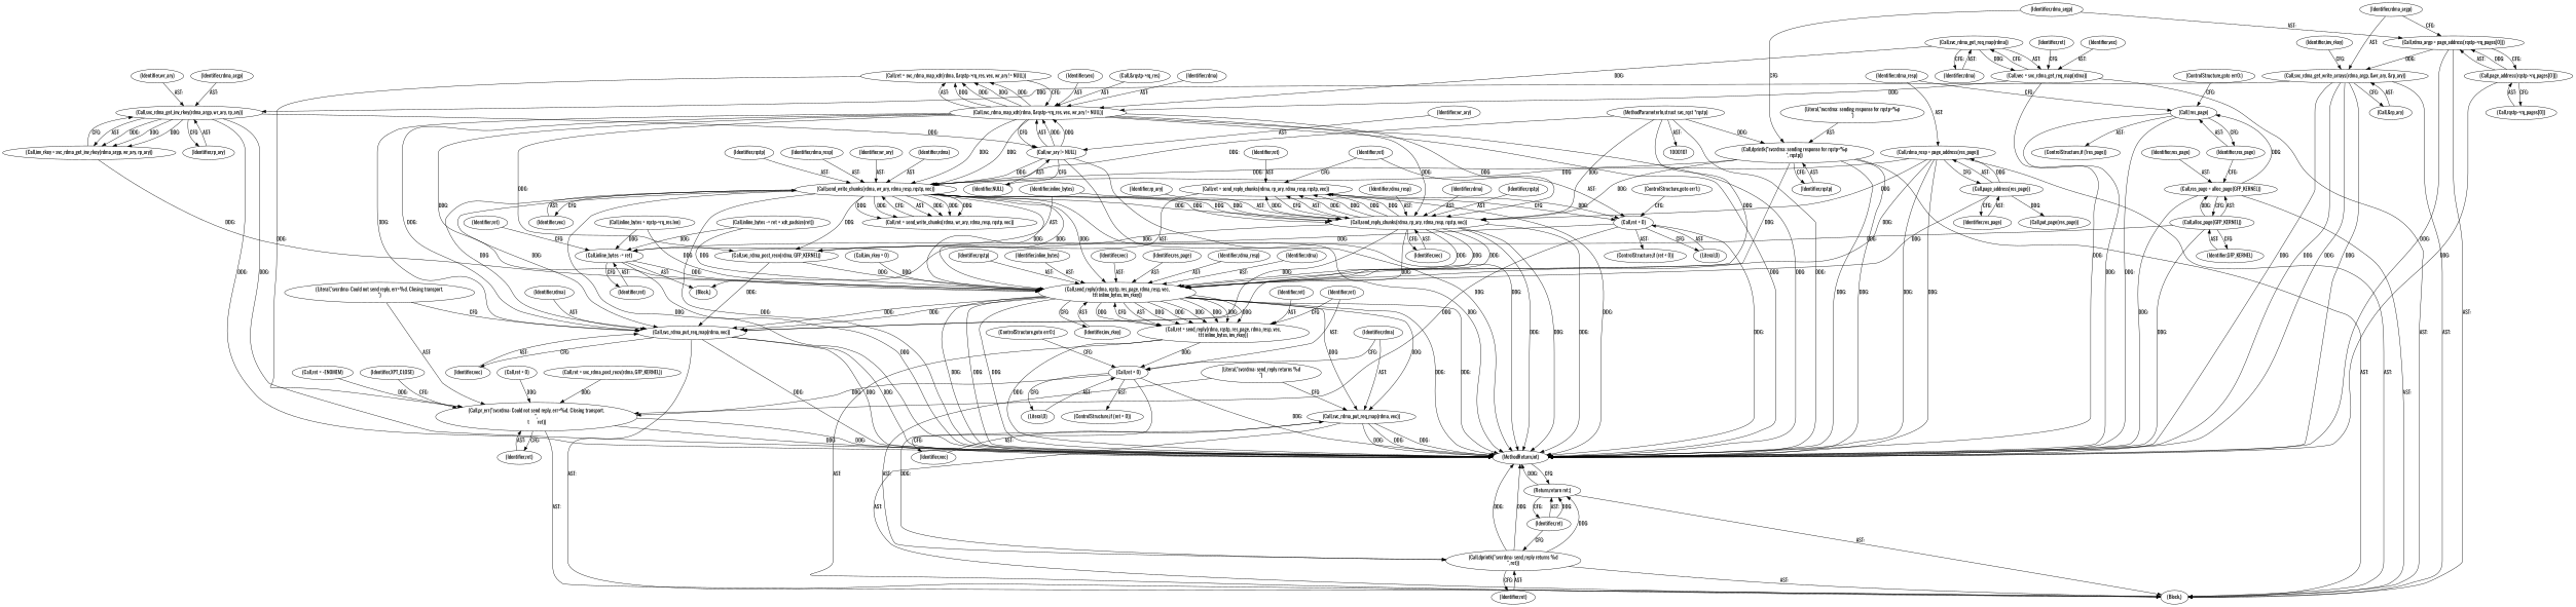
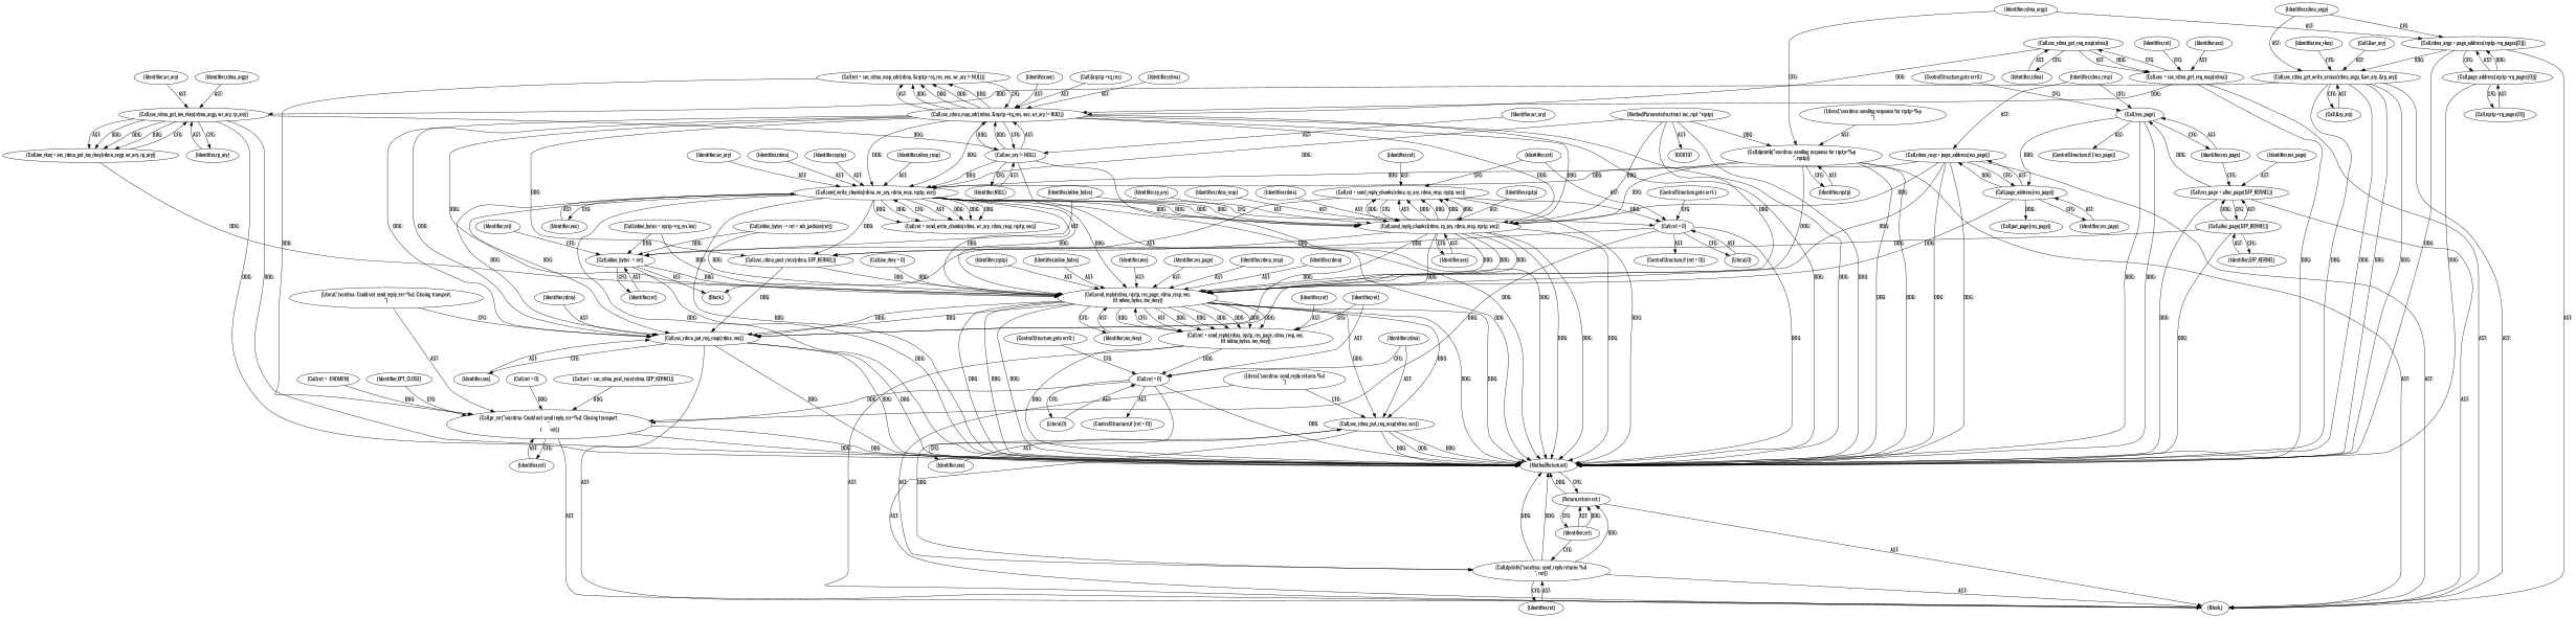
  digraph {
    fontname=Oswald
    node [fontname=Oswald]
    edge [fontname=Oswald]
    n1 [label="(Call,ret = send_reply_chunks(rdma, rp_ary, rdma_resp, rqstp, vec))"]
    n2 [label="(Call,send_reply_chunks(rdma, rp_ary, rdma_resp, rqstp, vec))"]
    n3 [label="(Call,ret < 0)"]
    n4 [label="(MethodReturn,int)"]
    n5 [label="(Block,)"]
    n6 [label="(Call,send_reply(rdma, rqstp, res_page, rdma_resp, vec,\n\t\t\t inline_bytes, inv_rkey))"]
    n7 [label="(Call,svc_rdma_put_req_map(rdma, vec))"]
    n8 [label="(Identifier,vec)"]
    n9 [label="(Call,svc_rdma_post_recv(rdma, GFP_KERNEL))"]
    n10 [label="(Call,inline_bytes -= ret)"]
    n11 [label="(Call,pr_err(\"svcrdma: Could not send reply, err=%d. Closing transport.\n\",\n \t       ret))"]
    n12 [label="(ControlStructure,if (ret < 0))"]
    n13 [label="(Literal,0)"]
    n14 [label="(Return,return ret;)"]
    n15 [label="(Call,ret = send_reply(rdma, rqstp, res_page, rdma_resp, vec,\n\t\t\t inline_bytes, inv_rkey))"]
    n16 [label="(Call,svc_rdma_put_req_map(rdma, vec))"]
    n17 [label="(Identifier,inv_rkey)"]
    n18 [label="(Block,)"]
    n19 [label="(Identifier,vec)"]
    n20 [label="(Call,send_write_chunks(rdma, wr_ary, rdma_resp, rqstp, vec))"]
    n21 [label="(Call,ret = send_write_chunks(rdma, wr_ary, rdma_resp, rqstp, vec))"]
    n22 [label="(Identifier,vec)"]
    n23 [label="(Call,svc_rdma_map_xdr(rdma, &rqstp->rq_res, vec, wr_ary != NULL))"]
    n24 [label="(Call,wr_ary != NULL)"]
    n25 [label="(Call,ret = svc_rdma_map_xdr(rdma, &rqstp->rq_res, vec, wr_ary != NULL))"]
    n26 [label="(Identifier,NULL)"]
    n27 [label="(Call,svc_rdma_get_req_map(rdma))"]
    n28 [label="(Call,vec = svc_rdma_get_req_map(rdma))"]
    n29 [label="(Identifier,rdma)"]
    n30 [label="(Call,svc_rdma_get_inv_rkey(rdma_argp, wr_ary, rp_ary))"]
    n31 [label="(Call,inv_rkey = svc_rdma_get_inv_rkey(rdma_argp, wr_ary, rp_ary))"]
    n32 [label="(Identifier,rp_ary)"]
    n33 [label="(Call,svc_rdma_get_write_arrays(rdma_argp, &wr_ary, &rp_ary))"]
    n34 [label="(Call,&rp_ary)"]
    n35 [label="(Call,rdma_argp = page_address(rqstp->rq_pages[0]))"]
    n36 [label="(Call,page_address(rqstp->rq_pages[0]))"]
    n37 [label="(Call,rqstp->rq_pages[0])"]
    n38 [label="(Call,rdma_resp = page_address(res_page))"]
    n39 [label="(Call,page_address(res_page))"]
    n40 [label="(Identifier,res_page)"]
    n41 [label="(Call,put_page(res_page))"]
    n42 [label="(Call,!res_page)"]
    n43 [label="(ControlStructure,if (!res_page))"]
    n44 [label="(Identifier,res_page)"]
    n45 [label="(Call,res_page = alloc_page(GFP_KERNEL))"]
    n46 [label="(Call,alloc_page(GFP_KERNEL))"]
    n47 [label="(Identifier,GFP_KERNEL)"]
    n48 [label="(Call,dprintk(\"svcrdma: sending response for rqstp=%p\n\", rqstp))"]
    n49 [label="(Identifier,rqstp)"]
    n50 [label="(MethodParameterIn,struct svc_rqst *rqstp)"]
    1000107
    n52 [label="(Identifier,ret)"]
    n53 [label="(Identifier,ret)"]
    n54 [label="(Call,ret < 0)"]
    n55 [label="(Identifier,vec)"]
    n56 [label="(Call,dprintk(\"svcrdma: send_reply returns %d\n\", ret))"]
    n57 [label="(Literal,0)"]
    n58 [label="(ControlStructure,if (ret < 0))"]
    n59 [label="(Identifier,ret)"]
    n60 [label="(Identifier,ret)"]
    n61 [label="(Call,inline_bytes = rqstp->rq_res.len)"]
    n62 [label="(Call,inv_rkey = 0)"]
    n63 [label="(Identifier,ret)"]
    n64 [label="(Identifier,wr_ary)"]
    n65 [label="(Identifier,rdma)"]
    n66 [label="(Identifier,rp_ary)"]
    n67 [label="(Identifier,rqstp)"]
    n68 [label="(Identifier,rdma)"]
    n69 [label="(Identifier,ret)"]
    n70 [label="(Identifier,ret)"]
    n71 [label="(Identifier,rdma_resp)"]
    n72 [label="(Identifier,res_page)"]
    n73 [label="(Literal,\"svcrdma: sending response for rqstp=%p\n\")"]
    n74 [label="(Call,ret = svc_rdma_post_recv(rdma, GFP_KERNEL))"]
    n75 [label="(Identifier,rdma)"]
    n76 [label="(Identifier,rqstp)"]
    n77 [label="(ControlStructure,goto err1;)"]
    n78 [label="(Identifier,inline_bytes)"]
    n79 [label="(Identifier,rdma)"]
    n80 [label="(Identifier,vec)"]
    n81 [label="(Call,&rqstp->rq_res)"]
    n82 [label="(Identifier,wr_ary)"]
    n83 [label="(Call,inline_bytes -= ret + xdr_padsize(ret))"]
    n84 [label="(Identifier,vec)"]
    n85 [label="(Identifier,ret)"]
    n86 [label="(Identifier,inv_rkey)"]
    n87 [label="(Identifier,rdma_argp)"]
    n88 [label="(Call,ret = -ENOMEM)"]
    n89 [label="(Identifier,rdma_resp)"]
    n90 [label="(Identifier,res_page)"]
    n91 [label="(Identifier,XPT_CLOSE)"]
    n92 [label="(Literal,\"svcrdma: Could not send reply, err=%d. Closing transport.\n\")"]
    n93 [label="(Identifier,ret)"]
    n94 [label="(Literal,\"svcrdma: send_reply returns %d\n\")"]
+   n95 [label="(Call,&wr_ary)"]
    n96 [label="(Identifier,rdma_argp)"]
    n97 [label="(Identifier,rqstp)"]
    n98 [label="(ControlStructure,goto err0;)"]
    n99 [label="(Identifier,vec)"]
    n100 [label="(ControlStructure,goto err0;)"]
    n101 [label="(Identifier,rdma_resp)"]
    n102 [label="(Identifier,rdma)"]
    n103 [label="(Identifier,rdma_argp)"]
    n104 [label="(Identifier,ret)"]
    n105 [label="(Identifier,wr_ary)"]
    n106 [label="(Identifier,inline_bytes)"]
    n107 [label="(Call,ret < 0)"]
    n108 [label="(Identifier,rdma)"]
    n109 [label="(Identifier,rdma_resp)"]
    n1 -> n2 [label="CFG: "]
    n1 -> n3 [label="DDG: "]
    n1 -> n4 [label="DDG: "]
    n1 -> n5 [label="AST: "]
    n2 -> n1 [label="AST: "]
    n2 -> n1 [label="DDG: "]
    n2 -> n1 [label="DDG: "]
    n2 -> n1 [label="DDG: "]
    n2 -> n1 [label="DDG: "]
    n2 -> n1 [label="DDG: "]
    n2 -> n4 [label="DDG: "]
    n2 -> n4 [label="DDG: "]
    n2 -> n4 [label="DDG: "]
    n2 -> n6 [label="DDG: "]
    n2 -> n6 [label="DDG: "]
    n2 -> n6 [label="DDG: "]
    n2 -> n7 [label="DDG: "]
    n2 -> n7 [label="DDG: "]
    n2 -> n8 [label="CFG: "]
    n2 -> n9 [label="DDG: "]
    n3 -> n4 [label="DDG: "]
    n3 -> n10 [label="DDG: "]
    n3 -> n11 [label="DDG: "]
    n3 -> n12 [label="AST: "]
    n3 -> n13 [label="CFG: "]
    n4 -> n14 [label="CFG: "]
    n6 -> n4 [label="DDG: "]
    n6 -> n4 [label="DDG: "]
    n6 -> n4 [label="DDG: "]
    n6 -> n4 [label="DDG: "]
    n6 -> n4 [label="DDG: "]
    n6 -> n7 [label="DDG: "]
    n6 -> n7 [label="DDG: "]
    n6 -> n15 [label="AST: "]
    n6 -> n15 [label="DDG: "]
    n6 -> n15 [label="DDG: "]
    n6 -> n15 [label="DDG: "]
    n6 -> n15 [label="DDG: "]
    n6 -> n15 [label="DDG: "]
    n6 -> n15 [label="DDG: "]
    n6 -> n15 [label="DDG: "]
    n6 -> n16 [label="DDG: "]
    n6 -> n16 [label="DDG: "]
    n6 -> n17 [label="CFG: "]
    n7 -> n4 [label="DDG: "]
    n7 -> n4 [label="DDG: "]
    n7 -> n4 [label="DDG: "]
    n7 -> n18 [label="AST: "]
    n7 -> n19 [label="CFG: "]
    n8 -> n2 [label="AST: "]
    n9 -> n6 [label="DDG: "]
    n9 -> n7 [label="DDG: "]
    n10 -> n4 [label="DDG: "]
    n10 -> n5 [label="AST: "]
    n10 -> n6 [label="DDG: "]
    n10 -> n52 [label="CFG: "]
    n11 -> n4 [label="DDG: "]
    n11 -> n4 [label="DDG: "]
    n11 -> n18 [label="AST: "]
    n11 -> n53 [label="CFG: "]
    n13 -> n3 [label="AST: "]
    n14 -> n4 [label="DDG: "]
    n14 -> n18 [label="AST: "]
    n14 -> n60 [label="CFG: "]
    n15 -> n4 [label="DDG: "]
    n15 -> n6 [label="CFG: "]
    n15 -> n18 [label="AST: "]
    n15 -> n54 [label="DDG: "]
    n16 -> n4 [label="DDG: "]
    n16 -> n4 [label="DDG: "]
    n16 -> n4 [label="DDG: "]
    n16 -> n18 [label="AST: "]
    n16 -> n55 [label="CFG: "]
    n17 -> n6 [label="AST: "]
    n19 -> n7 [label="AST: "]
    n20 -> n2 [label="DDG: "]
    n20 -> n2 [label="DDG: "]
    n20 -> n2 [label="DDG: "]
    n20 -> n2 [label="DDG: "]
    n20 -> n4 [label="DDG: "]
    n20 -> n4 [label="DDG: "]
    n20 -> n4 [label="DDG: "]
    n20 -> n6 [label="DDG: "]
    n20 -> n6 [label="DDG: "]
    n20 -> n6 [label="DDG: "]
    n20 -> n7 [label="DDG: "]
    n20 -> n7 [label="DDG: "]
    n20 -> n9 [label="DDG: "]
    n20 -> n21 [label="AST: "]
    n20 -> n21 [label="DDG: "]
    n20 -> n21 [label="DDG: "]
    n20 -> n21 [label="DDG: "]
    n20 -> n21 [label="DDG: "]
    n20 -> n21 [label="DDG: "]
    n20 -> n22 [label="CFG: "]
    n21 -> n20 [label="CFG: "]
    n22 -> n20 [label="AST: "]
    n23 -> n2 [label="DDG: "]
    n23 -> n2 [label="DDG: "]
    n23 -> n4 [label="DDG: "]
    n23 -> n4 [label="DDG: "]
    n23 -> n6 [label="DDG: "]
    n23 -> n7 [label="DDG: "]
    n23 -> n7 [label="DDG: "]
    n23 -> n9 [label="DDG: "]
    n23 -> n20 [label="DDG: "]
    n23 -> n20 [label="DDG: "]
    n23 -> n24 [label="CFG: "]
    n23 -> n25 [label="AST: "]
    n23 -> n25 [label="DDG: "]
    n23 -> n25 [label="DDG: "]
    n23 -> n25 [label="DDG: "]
    n23 -> n25 [label="DDG: "]
    n24 -> n4 [label="DDG: "]
    n24 -> n4 [label="DDG: "]
    n24 -> n20 [label="DDG: "]
    n24 -> n23 [label="AST: "]
    n24 -> n23 [label="DDG: "]
    n24 -> n23 [label="DDG: "]
    n24 -> n26 [label="CFG: "]
    n25 -> n11 [label="DDG: "]
    n25 -> n23 [label="CFG: "]
    n26 -> n24 [label="AST: "]
    n27 -> n23 [label="DDG: "]
    n27 -> n28 [label="AST: "]
    n27 -> n28 [label="DDG: "]
    n27 -> n29 [label="CFG: "]
    n28 -> n4 [label="DDG: "]
    n28 -> n18 [label="AST: "]
    n28 -> n23 [label="DDG: "]
    n28 -> n27 [label="CFG: "]
    n29 -> n27 [label="AST: "]
    n30 -> n4 [label="DDG: "]
    n30 -> n4 [label="DDG: "]
    n30 -> n24 [label="DDG: "]
    n30 -> n31 [label="AST: "]
    n30 -> n31 [label="DDG: "]
    n30 -> n31 [label="DDG: "]
    n30 -> n31 [label="DDG: "]
    n30 -> n32 [label="CFG: "]
    n31 -> n6 [label="DDG: "]
    n31 -> n30 [label="CFG: "]
    n32 -> n30 [label="AST: "]
    n33 -> n4 [label="DDG: "]
    n33 -> n4 [label="DDG: "]
    n33 -> n4 [label="DDG: "]
    n33 -> n4 [label="DDG: "]
    n33 -> n18 [label="AST: "]
    n33 -> n30 [label="DDG: "]
    n33 -> n34 [label="CFG: "]
    n34 -> n33 [label="AST: "]
    n35 -> n4 [label="DDG: "]
    n35 -> n18 [label="AST: "]
    n35 -> n33 [label="DDG: "]
    n35 -> n36 [label="CFG: "]
    n36 -> n4 [label="DDG: "]
    n36 -> n35 [label="AST: "]
    n36 -> n35 [label="DDG: "]
    n36 -> n37 [label="CFG: "]
    n37 -> n36 [label="AST: "]
    n38 -> n2 [label="DDG: "]
    n38 -> n4 [label="DDG: "]
    n38 -> n4 [label="DDG: "]
    n38 -> n6 [label="DDG: "]
    n38 -> n18 [label="AST: "]
    n38 -> n20 [label="DDG: "]
    n38 -> n39 [label="CFG: "]
    n39 -> n6 [label="DDG: "]
    n39 -> n38 [label="AST: "]
    n39 -> n38 [label="DDG: "]
    n39 -> n40 [label="CFG: "]
    n39 -> n41 [label="DDG: "]
    n40 -> n39 [label="AST: "]
    n42 -> n4 [label="DDG: "]
    n42 -> n4 [label="DDG: "]
+   n42 -> n39 [label="DDG: "]
    n42 -> n43 [label="AST: "]
    n42 -> n44 [label="CFG: "]
    n44 -> n42 [label="AST: "]
    n44 -> n45 [label="CFG: "]
    n45 -> n4 [label="DDG: "]
    n45 -> n18 [label="AST: "]
    n45 -> n42 [label="DDG: "]
    n45 -> n46 [label="CFG: "]
    n46 -> n4 [label="DDG: "]
    n46 -> n9 [label="DDG: "]
    n46 -> n45 [label="AST: "]
    n46 -> n45 [label="DDG: "]
    n46 -> n47 [label="CFG: "]
    n47 -> n46 [label="AST: "]
    n48 -> n2 [label="DDG: "]
    n48 -> n4 [label="DDG: "]
    n48 -> n4 [label="DDG: "]
    n48 -> n6 [label="DDG: "]
    n48 -> n18 [label="AST: "]
    n48 -> n20 [label="DDG: "]
    n48 -> n49 [label="CFG: "]
    n49 -> n48 [label="AST: "]
    n50 -> n2 [label="DDG: "]
    n50 -> n4 [label="DDG: "]
    n50 -> n6 [label="DDG: "]
    n50 -> n20 [label="DDG: "]
    n50 -> n48 [label="DDG: "]
    n50 -> 1000107 [label="AST: "]
    n52 -> n10 [label="AST: "]
    n53 -> n11 [label="AST: "]
    n54 -> n4 [label="DDG: "]
    n54 -> n11 [label="DDG: "]
    n54 -> n56 [label="DDG: "]
    n54 -> n57 [label="CFG: "]
    n54 -> n58 [label="AST: "]
    n55 -> n16 [label="AST: "]
    n56 -> n4 [label="DDG: "]
    n56 -> n4 [label="DDG: "]
    n56 -> n14 [label="DDG: "]
    n56 -> n18 [label="AST: "]
    n56 -> n59 [label="CFG: "]
    n57 -> n54 [label="AST: "]
    n59 -> n56 [label="AST: "]
    n60 -> n14 [label="AST: "]
    n60 -> n14 [label="DDG: "]
    n60 -> n56 [label="CFG: "]
    n61 -> n6 [label="DDG: "]
    n61 -> n10 [label="DDG: "]
    n62 -> n6 [label="DDG: "]
    n63 -> n28 [label="CFG: "]
    n64 -> n20 [label="AST: "]
    n65 -> n20 [label="AST: "]
    n66 -> n2 [label="AST: "]
    n67 -> n20 [label="AST: "]
    n68 -> n16 [label="AST: "]
    n68 -> n54 [label="CFG: "]
    n69 -> n15 [label="CFG: "]
    n69 -> n54 [label="AST: "]
    n70 -> n1 [label="AST: "]
    n71 -> n2 [label="AST: "]
    n72 -> n45 [label="AST: "]
    n73 -> n48 [label="AST: "]
    n74 -> n11 [label="DDG: "]
    n75 -> n2 [label="AST: "]
    n76 -> n6 [label="AST: "]
    n77 -> n3 [label="CFG: "]
    n78 -> n6 [label="AST: "]
    n79 -> n7 [label="AST: "]
    n80 -> n23 [label="AST: "]
    n81 -> n23 [label="AST: "]
    n82 -> n30 [label="AST: "]
    n83 -> n6 [label="DDG: "]
    n83 -> n10 [label="DDG: "]
    n84 -> n6 [label="AST: "]
    n85 -> n1 [label="CFG: "]
    n85 -> n3 [label="AST: "]
    n86 -> n33 [label="CFG: "]
    n87 -> n35 [label="AST: "]
    n87 -> n48 [label="CFG: "]
    n88 -> n11 [label="DDG: "]
    n89 -> n38 [label="AST: "]
    n89 -> n42 [label="CFG: "]
    n90 -> n6 [label="AST: "]
    n91 -> n11 [label="CFG: "]
    n92 -> n7 [label="CFG: "]
    n92 -> n11 [label="AST: "]
    n93 -> n10 [label="CFG: "]
    n94 -> n16 [label="CFG: "]
    n94 -> n56 [label="AST: "]
+   n95 -> n33 [label="AST: "]
    n96 -> n30 [label="AST: "]
    n97 -> n2 [label="AST: "]
    n98 -> n42 [label="CFG: "]
    n99 -> n28 [label="AST: "]
    n100 -> n54 [label="CFG: "]
    n101 -> n6 [label="AST: "]
    n102 -> n6 [label="AST: "]
    n103 -> n33 [label="AST: "]
    n103 -> n35 [label="CFG: "]
    n104 -> n15 [label="AST: "]
    n105 -> n24 [label="AST: "]
    n106 -> n3 [label="CFG: "]
    n106 -> n10 [label="AST: "]
    n107 -> n11 [label="DDG: "]
    n108 -> n23 [label="AST: "]
    n109 -> n20 [label="AST: "]
  }
